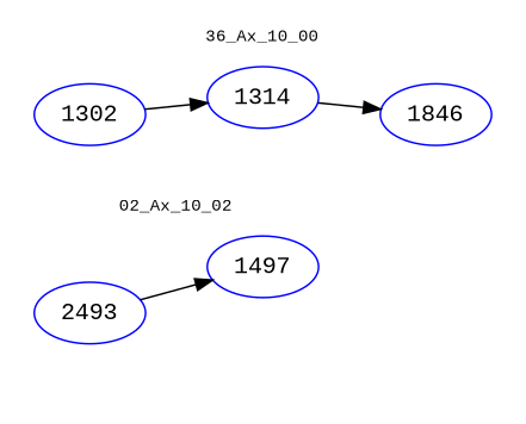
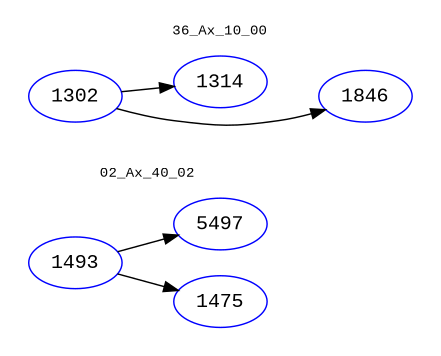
  digraph {
    fontname="Liberation Mono"
    rankdir=LR
    node [color=blue fontname="Liberation Mono"]
    edge [color=black fontname="Liberation Mono"]
-   n1 [label=2493]
-   n3 [label=1497]
+   n1 [label=1493]
+   n2 [label=1475]
+   n3 [label=5497]
    n4 [label=1302]
    n5 [label=1846]
    n6 [label=1314]
    subgraph cluster_1 {
      color=white
      fontsize=10
-     label="02_Ax_10_02"
+     label="02_Ax_40_02"
      n1
+     n2
      n3
    }
    subgraph cluster_2 {
      color=white
      fontsize=10
      label="36_Ax_10_00"
      n4
      n5
      n6
    }
+   n1 -> n2
    n1 -> n3
-   n6 -> n5
+   n4 -> n5
    n4 -> n6
  }
